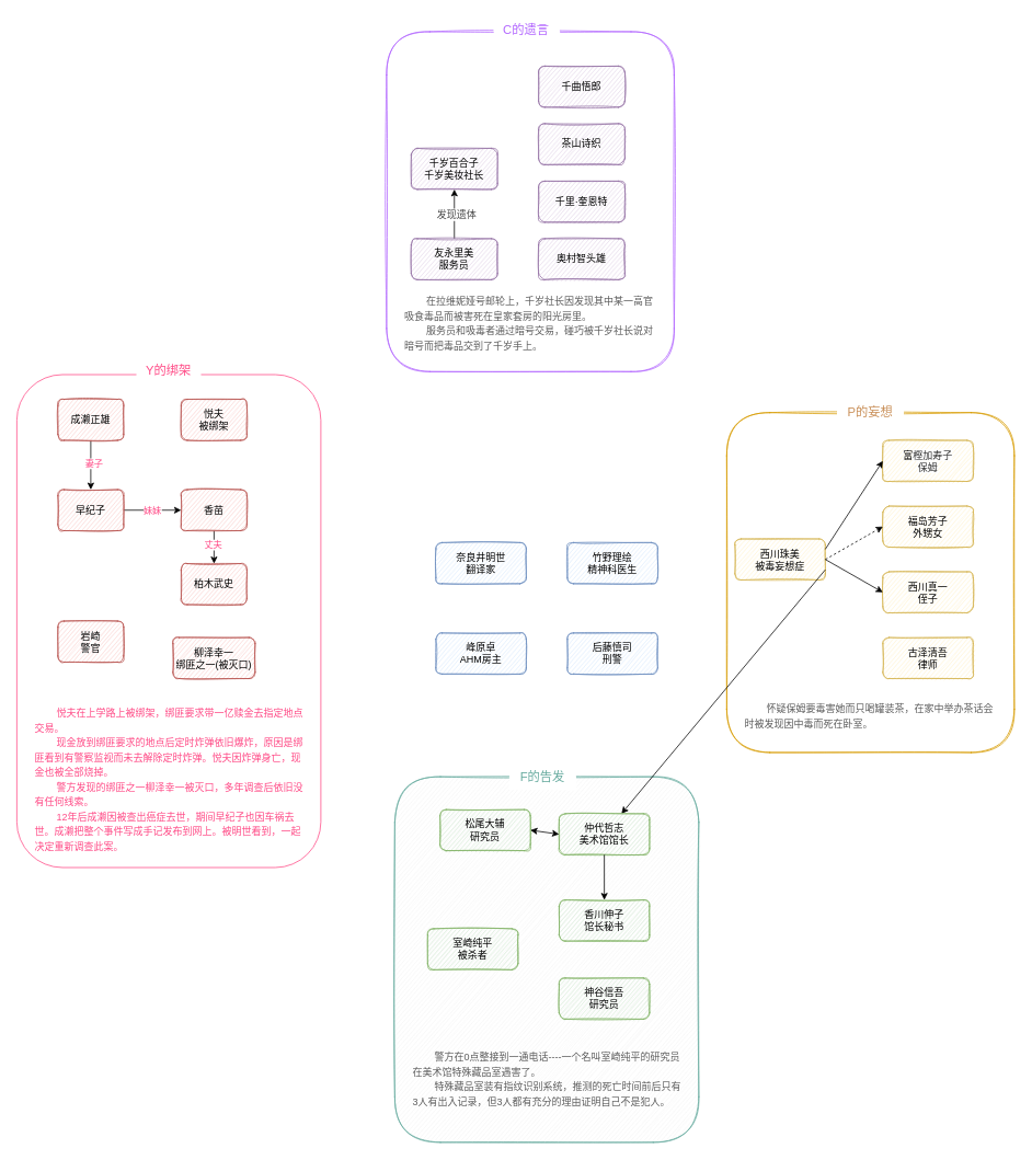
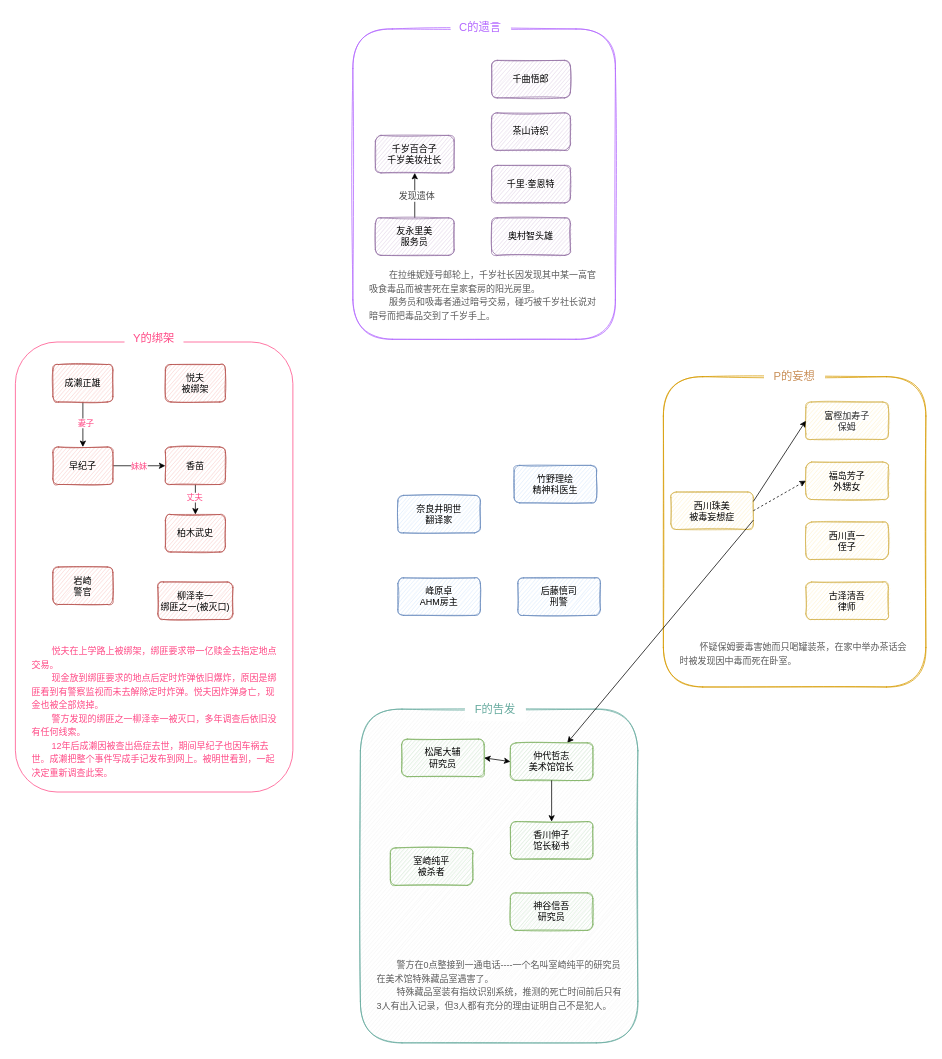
  <mxCell id="0" />
  <mxCell id="1" parent="0" />
  <mxCell id="2" value="" style="rounded=1;whiteSpace=wrap;html=1;shadow=0;glass=0;sketch=1;fontFamily=Helvetica;fontSize=12;strokeColor=#B266FF;fillColor=none;" parent="1" vertex="1"><mxGeometry x="470" y="38.13" width="350" height="413.75" as="geometry" /></mxCell>
  <mxCell id="3" value="" style="rounded=1;whiteSpace=wrap;html=1;shadow=0;glass=0;sketch=1;fontFamily=Helvetica;fontSize=12;fillColor=#f5f5f5;strokeColor=#67AB9F;fontColor=#333333;" parent="1" vertex="1"><mxGeometry x="480" y="945" width="370" height="445" as="geometry" /></mxCell>
  <mxCell id="4" value="" style="rounded=1;whiteSpace=wrap;html=1;shadow=0;glass=0;sketch=1;fontFamily=Helvetica;fontSize=12;strokeColor=#d79b00;fillColor=none;" parent="1" vertex="1"><mxGeometry x="884" y="501.75" width="350" height="413.75" as="geometry" /></mxCell>
  <mxCell id="5" value="后藤慎司&lt;br&gt;刑警" style="rounded=1;whiteSpace=wrap;html=1;fillColor=#dae8fc;strokeColor=#6c8ebf;shadow=0;sketch=1;glass=0;" parent="1" vertex="1"><mxGeometry x="690" y="770" width="110" height="50" as="geometry" /></mxCell>
- <mxCell id="6" value="竹野理绘&lt;br&gt;精神科医生" style="rounded=1;whiteSpace=wrap;html=1;fillColor=#dae8fc;strokeColor=#6c8ebf;shadow=0;sketch=1;glass=0;" parent="1" vertex="1"><mxGeometry x="690" y="660" width="110" height="50" as="geometry" /></mxCell>
+ <mxCell id="6" value="竹野理绘&lt;br&gt;精神科医生" style="rounded=1;whiteSpace=wrap;html=1;fillColor=#dae8fc;strokeColor=#6c8ebf;shadow=0;sketch=1;glass=0;" parent="1" vertex="1"><mxGeometry x="685" y="620" width="110" height="50" as="geometry" /></mxCell>
  <mxCell id="7" value="奈良井明世&lt;br&gt;翻译家" style="rounded=1;whiteSpace=wrap;html=1;fillColor=#dae8fc;strokeColor=#6c8ebf;shadow=0;sketch=1;glass=0;" parent="1" vertex="1"><mxGeometry x="530" y="660" width="110" height="50" as="geometry" /></mxCell>
  <mxCell id="8" value="峰原卓&lt;br&gt;AHM房主" style="rounded=1;whiteSpace=wrap;html=1;fillColor=#dae8fc;strokeColor=#6c8ebf;shadow=0;sketch=1;glass=0;" parent="1" vertex="1"><mxGeometry x="530" y="770" width="110" height="50" as="geometry" /></mxCell>
  <mxCell id="9" value="富&lt;span style=&quot;color: rgb(51 , 51 , 51) ; font-family: &amp;#34;pingfang sc&amp;#34; , &amp;#34;lantinghei sc&amp;#34; , &amp;#34;microsoft yahei&amp;#34; , &amp;#34;arial&amp;#34; , , sans-serif , &amp;#34;tahoma&amp;#34; ; background-color: rgb(255 , 255 , 255)&quot;&gt;&lt;font style=&quot;font-size: 12px&quot;&gt;樫加寿子&lt;br&gt;保姆&lt;br&gt;&lt;/font&gt;&lt;/span&gt;" style="rounded=1;whiteSpace=wrap;html=1;fillColor=#fff2cc;strokeColor=#d6b656;shadow=0;sketch=1;glass=0;" parent="1" vertex="1"><mxGeometry x="1074" y="535.5" width="110" height="50" as="geometry" /></mxCell>
  <mxCell id="10" value="西川珠美&lt;br&gt;被毒妄想症" style="rounded=1;whiteSpace=wrap;html=1;fillColor=#fff2cc;strokeColor=#d6b656;shadow=0;sketch=1;glass=0;" parent="1" vertex="1"><mxGeometry x="894" y="655.5" width="110" height="50" as="geometry" /></mxCell>
  <mxCell id="11" value="古泽清吾&lt;br&gt;律师" style="rounded=1;whiteSpace=wrap;html=1;fillColor=#fff2cc;strokeColor=#d6b656;shadow=0;sketch=1;glass=0;" parent="1" vertex="1"><mxGeometry x="1074" y="775.5" width="110" height="50" as="geometry" /></mxCell>
  <mxCell id="12" value="福岛芳子&lt;br&gt;外甥女" style="rounded=1;whiteSpace=wrap;html=1;fillColor=#fff2cc;strokeColor=#d6b656;shadow=0;sketch=1;glass=0;" parent="1" vertex="1"><mxGeometry x="1074" y="615.5" width="110" height="50" as="geometry" /></mxCell>
  <mxCell id="13" value="西川真一&lt;br&gt;侄子" style="rounded=1;whiteSpace=wrap;html=1;fillColor=#fff2cc;strokeColor=#d6b656;shadow=0;sketch=1;glass=0;" parent="1" vertex="1"><mxGeometry x="1074" y="695.5" width="110" height="50" as="geometry" /></mxCell>
  <mxCell id="14" value="" style="endArrow=classic;html=1;rounded=0;fontFamily=Helvetica;fontSize=12;fontColor=default;exitX=1;exitY=0.25;exitDx=0;exitDy=0;entryX=0;entryY=0.5;entryDx=0;entryDy=0;" parent="1" source="10" target="9" edge="1"><mxGeometry width="50" height="50" relative="1" as="geometry"><mxPoint x="794" y="805.5" as="sourcePoint" /><mxPoint x="844" y="755.5" as="targetPoint" /></mxGeometry></mxCell>
  <mxCell id="15" value="" style="endArrow=classic;html=1;rounded=0;fontFamily=Helvetica;fontSize=12;fontColor=default;exitX=1;exitY=0.5;exitDx=0;exitDy=0;entryX=0;entryY=0.5;entryDx=0;entryDy=0;dashed=1;" parent="1" source="10" target="12" edge="1"><mxGeometry width="50" height="50" relative="1" as="geometry"><mxPoint x="1014" y="678" as="sourcePoint" /><mxPoint x="1084" y="570.5" as="targetPoint" /></mxGeometry></mxCell>
- <mxCell id="16" value="" style="endArrow=classic;html=1;rounded=0;fontFamily=Helvetica;fontSize=12;fontColor=default;exitX=1;exitY=0.5;exitDx=0;exitDy=0;entryX=0;entryY=0.5;entryDx=0;entryDy=0;" parent="1" source="10" target="13" edge="1"><mxGeometry width="50" height="50" relative="1" as="geometry"><mxPoint x="1014" y="690.5" as="sourcePoint" /><mxPoint x="1084" y="650.5" as="targetPoint" /></mxGeometry></mxCell>
  <mxCell id="17" value="" style="endArrow=classic;html=1;rounded=0;fontFamily=Helvetica;fontSize=12;fontColor=default;exitX=1;exitY=0.75;exitDx=0;exitDy=0;" parent="1" source="10" target="20" edge="1"><mxGeometry width="50" height="50" relative="1" as="geometry"><mxPoint x="1024" y="700.5" as="sourcePoint" /><mxPoint x="1094" y="660.5" as="targetPoint" /></mxGeometry></mxCell>
  <mxCell id="18" value="P的妄想" style="text;html=1;align=center;verticalAlign=middle;whiteSpace=wrap;rounded=0;shadow=0;glass=0;sketch=1;fontFamily=Helvetica;fontSize=15;fillColor=default;fontColor=#C98F58;" parent="1" vertex="1"><mxGeometry x="1019" y="485.5" width="80" height="30" as="geometry" /></mxCell>
  <mxCell id="19" value="&lt;font color=&quot;#5c5c5c&quot; style=&quot;font-size: 12px&quot;&gt;&amp;nbsp; &amp;nbsp; &amp;nbsp; &amp;nbsp; 怀疑保姆要毒害她而只喝罐装茶，在家中举办茶话会时被发现因中毒而死在卧室。&lt;/font&gt;" style="text;html=1;strokeColor=none;fillColor=none;align=left;verticalAlign=top;whiteSpace=wrap;rounded=0;shadow=0;glass=0;sketch=1;fontFamily=Helvetica;fontSize=15;fontColor=#C98F58;" parent="1" vertex="1"><mxGeometry x="904" y="845.5" width="310" height="60" as="geometry" /></mxCell>
  <mxCell id="20" value="仲代哲志&lt;br&gt;美术馆馆长" style="rounded=1;whiteSpace=wrap;html=1;fillColor=#d5e8d4;strokeColor=#82b366;shadow=0;sketch=1;glass=0;" parent="1" vertex="1"><mxGeometry x="680" y="990" width="110" height="50" as="geometry" /></mxCell>
  <mxCell id="21" value="松尾大辅&lt;br&gt;研究员" style="rounded=1;whiteSpace=wrap;html=1;fillColor=#d5e8d4;strokeColor=#82b366;shadow=0;sketch=1;glass=0;" parent="1" vertex="1"><mxGeometry x="535" y="985" width="110" height="50" as="geometry" /></mxCell>
  <mxCell id="22" value="神谷信吾&lt;br&gt;研究员" style="rounded=1;whiteSpace=wrap;html=1;fillColor=#d5e8d4;strokeColor=#82b366;shadow=0;sketch=1;glass=0;" parent="1" vertex="1"><mxGeometry x="680" y="1190" width="110" height="50" as="geometry" /></mxCell>
  <mxCell id="23" value="室崎纯平&lt;br&gt;被杀者" style="rounded=1;whiteSpace=wrap;html=1;fillColor=#d5e8d4;strokeColor=#82b366;shadow=0;sketch=1;glass=0;" parent="1" vertex="1"><mxGeometry x="520" y="1130" width="110" height="50" as="geometry" /></mxCell>
  <mxCell id="24" value="香川伸子&lt;br&gt;馆长秘书" style="rounded=1;whiteSpace=wrap;html=1;fillColor=#d5e8d4;strokeColor=#82b366;shadow=0;sketch=1;glass=0;" parent="1" vertex="1"><mxGeometry x="680" y="1095" width="110" height="50" as="geometry" /></mxCell>
  <mxCell id="25" value="&lt;font color=&quot;#5c5c5c&quot; style=&quot;font-size: 12px&quot;&gt;&amp;nbsp; &amp;nbsp; &amp;nbsp; &amp;nbsp; 警方在0点整接到一通电话----一个名叫室崎纯平的研究员在美术馆特殊藏品室遇害了。&lt;br&gt;&amp;nbsp; &amp;nbsp; &amp;nbsp; &amp;nbsp; 特殊藏品室装有指纹识别系统，推测的死亡时间前后只有3人有出入记录，但3人都有充分的理由证明自己不是犯人。&lt;br&gt;&lt;/font&gt;" style="text;html=1;strokeColor=none;fillColor=none;align=left;verticalAlign=top;whiteSpace=wrap;rounded=0;shadow=0;glass=0;sketch=1;fontFamily=Helvetica;fontSize=15;fontColor=#C98F58;" parent="1" vertex="1"><mxGeometry x="500" y="1270" width="330" height="95" as="geometry" /></mxCell>
  <mxCell id="26" value="F的告发" style="text;html=1;align=center;verticalAlign=middle;whiteSpace=wrap;rounded=0;shadow=0;glass=0;sketch=1;fontFamily=Helvetica;fontSize=15;fillColor=default;fontColor=#67AB9F;" parent="1" vertex="1"><mxGeometry x="620" y="930" width="80" height="30" as="geometry" /></mxCell>
  <mxCell id="27" value="" style="endArrow=classic;html=1;rounded=0;fontFamily=Helvetica;fontSize=12;fontColor=#67AB9F;exitX=1;exitY=0.5;exitDx=0;exitDy=0;entryX=0;entryY=0.5;entryDx=0;entryDy=0;startArrow=classic;startFill=1;" parent="1" source="21" target="20" edge="1"><mxGeometry width="50" height="50" relative="1" as="geometry"><mxPoint y="1190" as="sourcePoint" x="730" /><mxPoint x="780" y="1140" as="targetPoint" /></mxGeometry></mxCell>
  <mxCell id="28" value="" style="endArrow=classic;html=1;rounded=0;fontFamily=Helvetica;fontSize=12;fontColor=#67AB9F;exitX=0.5;exitY=1;exitDx=0;exitDy=0;" parent="1" source="20" target="24" edge="1"><mxGeometry width="50" height="50" relative="1" as="geometry"><mxPoint y="1190" as="sourcePoint" x="730" /><mxPoint x="780" y="1140" as="targetPoint" /></mxGeometry></mxCell>
  <mxCell id="29" value="千岁百合子&lt;br&gt;千岁美妆社长" style="rounded=1;whiteSpace=wrap;html=1;shadow=0;glass=0;sketch=1;fontFamily=Helvetica;fontSize=12;strokeColor=#9673a6;fillColor=#e1d5e7;" parent="1" vertex="1"><mxGeometry x="500" y="180" width="105" height="50" as="geometry" /></mxCell>
  <mxCell id="30" value="奥村智头雄" style="rounded=1;whiteSpace=wrap;html=1;shadow=0;glass=0;sketch=1;fontFamily=Helvetica;fontSize=12;strokeColor=#9673a6;fillColor=#e1d5e7;" parent="1" vertex="1"><mxGeometry x="655" y="290" width="105" height="50" as="geometry" /></mxCell>
  <mxCell id="31" value="茶山诗织" style="rounded=1;whiteSpace=wrap;html=1;shadow=0;glass=0;sketch=1;fontFamily=Helvetica;fontSize=12;strokeColor=#9673a6;fillColor=#e1d5e7;" parent="1" vertex="1"><mxGeometry x="655" y="150" width="105" height="50" as="geometry" /></mxCell>
  <mxCell id="32" value="千里·奎恩特" style="rounded=1;whiteSpace=wrap;html=1;shadow=0;glass=0;sketch=1;fontFamily=Helvetica;fontSize=12;strokeColor=#9673a6;fillColor=#e1d5e7;" parent="1" vertex="1"><mxGeometry x="655" y="220" width="105" height="50" as="geometry" /></mxCell>
  <mxCell id="33" value="千曲悟郎" style="rounded=1;whiteSpace=wrap;html=1;shadow=0;glass=0;sketch=1;fontFamily=Helvetica;fontSize=12;strokeColor=#9673a6;fillColor=#e1d5e7;" parent="1" vertex="1"><mxGeometry x="655" y="80" width="105" height="50" as="geometry" /></mxCell>
  <mxCell id="34" style="edgeStyle=orthogonalEdgeStyle;rounded=0;orthogonalLoop=1;jettySize=auto;html=1;entryX=0.5;entryY=1;entryDx=0;entryDy=0;fontFamily=Helvetica;fontSize=12;fontColor=#67AB9F;startArrow=none;startFill=0;" parent="1" source="36" target="29" edge="1"><mxGeometry relative="1" as="geometry" /></mxCell>
  <mxCell id="35" value="&lt;font color=&quot;#474747&quot;&gt;发现遗体&lt;/font&gt;" style="edgeLabel;html=1;align=center;verticalAlign=middle;resizable=0;points=[];fontSize=12;fontFamily=Helvetica;fontColor=#67AB9F;" parent="34" vertex="1" connectable="0"><mxGeometry y="-1" relative="1" as="geometry"><mxPoint x="1" as="offset" /></mxGeometry></mxCell>
  <mxCell id="36" value="友永里美&lt;br&gt;服务员" style="rounded=1;whiteSpace=wrap;html=1;shadow=0;glass=0;sketch=1;fontFamily=Helvetica;fontSize=12;strokeColor=#9673a6;fillColor=#e1d5e7;" parent="1" vertex="1"><mxGeometry x="500" y="290" width="105" height="50" as="geometry" /></mxCell>
  <mxCell id="37" value="&lt;font color=&quot;#5c5c5c&quot; style=&quot;font-size: 12px&quot;&gt;&amp;nbsp; &amp;nbsp; &amp;nbsp; &amp;nbsp; 在拉维妮娅号邮轮上，千岁社长因发现其中某一高官吸食毒品而被害死在皇家套房的阳光房里。&lt;br&gt;&amp;nbsp; &amp;nbsp; &amp;nbsp; &amp;nbsp; 服务员和吸毒者通过暗号交易，碰巧被千岁社长说对暗号而把毒品交到了千岁手上。&lt;br&gt;&lt;/font&gt;" style="text;html=1;strokeColor=none;fillColor=none;align=left;verticalAlign=top;whiteSpace=wrap;rounded=0;shadow=0;glass=0;sketch=1;fontFamily=Helvetica;fontSize=15;fontColor=#C98F58;" parent="1" vertex="1"><mxGeometry x="490" y="350" width="310" height="80" as="geometry" /></mxCell>
  <mxCell id="38" value="C的遗言" style="text;html=1;align=center;verticalAlign=middle;whiteSpace=wrap;rounded=0;shadow=0;glass=0;sketch=1;fontFamily=Helvetica;fontSize=15;fillColor=default;fontColor=#B266FF;" parent="1" vertex="1"><mxGeometry x="600" y="20" width="80" height="30" as="geometry" /></mxCell>
  <mxCell id="39" value="" style="rounded=1;whiteSpace=wrap;html=1;fillColor=none;strokeColor=#FF4A86;" vertex="1" parent="1"><mxGeometry x="20" y="455.5" width="370" height="600" as="geometry" /></mxCell>
  <mxCell id="40" value="Y的绑架" style="text;html=1;align=center;verticalAlign=middle;whiteSpace=wrap;rounded=0;shadow=0;glass=0;sketch=1;fontFamily=Helvetica;fontSize=15;fillColor=default;fontColor=#FF4A86;" vertex="1" parent="1"><mxGeometry x="165" y="434.5" width="80" height="30" as="geometry" /></mxCell>
  <mxCell id="41" style="edgeStyle=orthogonalEdgeStyle;rounded=0;orthogonalLoop=1;jettySize=auto;html=1;entryX=0.5;entryY=0;entryDx=0;entryDy=0;fontColor=#FF4A86;" edge="1" parent="1" source="43" target="45"><mxGeometry relative="1" as="geometry" /></mxCell>
  <mxCell id="42" value="妻子" style="edgeLabel;html=1;align=center;verticalAlign=middle;resizable=0;points=[];fontColor=#FF4A86;" vertex="1" connectable="0" parent="41"><mxGeometry x="-0.078" y="3" relative="1" as="geometry"><mxPoint as="offset" /></mxGeometry></mxCell>
  <mxCell id="43" value="成濑正雄" style="rounded=1;whiteSpace=wrap;html=1;strokeColor=#b85450;fillColor=#f8cecc;sketch=1;" vertex="1" parent="1"><mxGeometry x="70" y="485.5" width="80" height="50" as="geometry" /></mxCell>
  <mxCell id="44" value="妹妹" style="edgeStyle=orthogonalEdgeStyle;rounded=0;orthogonalLoop=1;jettySize=auto;html=1;entryX=0;entryY=0.5;entryDx=0;entryDy=0;fontColor=#FF4A86;" edge="1" parent="1" source="45" target="50"><mxGeometry relative="1" as="geometry" /></mxCell>
  <mxCell id="45" value="早纪子" style="rounded=1;whiteSpace=wrap;html=1;strokeColor=#b85450;fillColor=#f8cecc;sketch=1;" vertex="1" parent="1"><mxGeometry x="70" y="595.5" width="80" height="50" as="geometry" /></mxCell>
  <mxCell id="46" value="悦夫&lt;br&gt;被绑架" style="rounded=1;whiteSpace=wrap;html=1;strokeColor=#b85450;fillColor=#f8cecc;sketch=1;" vertex="1" parent="1"><mxGeometry x="220" y="485.5" width="80" height="50" as="geometry" /></mxCell>
  <mxCell id="47" value="岩崎&lt;br&gt;警官" style="rounded=1;whiteSpace=wrap;html=1;strokeColor=#b85450;fillColor=#f8cecc;sketch=1;" vertex="1" parent="1"><mxGeometry x="70" y="755.5" width="80" height="50" as="geometry" /></mxCell>
  <mxCell id="48" value="" style="edgeStyle=orthogonalEdgeStyle;rounded=0;orthogonalLoop=1;jettySize=auto;html=1;fontColor=#FF4A86;" edge="1" parent="1" source="50" target="51"><mxGeometry relative="1" as="geometry" /></mxCell>
  <mxCell id="49" value="丈夫" style="edgeLabel;html=1;align=center;verticalAlign=middle;resizable=0;points=[];fontColor=#FF4A86;" vertex="1" connectable="0" parent="48"><mxGeometry x="-0.172" y="-2" relative="1" as="geometry"><mxPoint as="offset" /></mxGeometry></mxCell>
  <mxCell id="50" value="香苗" style="rounded=1;whiteSpace=wrap;html=1;strokeColor=#b85450;fillColor=#f8cecc;sketch=1;" vertex="1" parent="1"><mxGeometry x="220" y="595.5" width="80" height="50" as="geometry" /></mxCell>
  <mxCell id="51" value="柏木武史" style="rounded=1;whiteSpace=wrap;html=1;strokeColor=#b85450;fillColor=#f8cecc;sketch=1;" vertex="1" parent="1"><mxGeometry x="220" y="685.5" width="80" height="50" as="geometry" /></mxCell>
  <mxCell id="52" value="柳泽幸一&lt;br&gt;绑匪之一(被灭口)" style="rounded=1;whiteSpace=wrap;html=1;strokeColor=#b85450;fillColor=#f8cecc;sketch=1;" vertex="1" parent="1"><mxGeometry x="210" y="775.5" width="100" height="50" as="geometry" /></mxCell>
  <mxCell id="53" value="&lt;font style=&quot;font-size: 12px&quot;&gt;&amp;nbsp; &amp;nbsp; &amp;nbsp; &amp;nbsp; 悦夫在上学路上被绑架，绑匪要求带一亿赎金去指定地点交易。&lt;br&gt;&amp;nbsp; &amp;nbsp; &amp;nbsp; &amp;nbsp; 现金放到绑匪要求的地点后定时炸弹依旧爆炸，原因是绑匪看到有警察监视而未去解除定时炸弹。悦夫因炸弹身亡，现金也被全部烧掉。&lt;br&gt;&amp;nbsp; &amp;nbsp; &amp;nbsp; &amp;nbsp; 警方发现的绑匪之一柳泽幸一被灭口，多年调查后依旧没有任何线索。&lt;br&gt;&amp;nbsp; &amp;nbsp; &amp;nbsp; &amp;nbsp; 12年后成濑因被查出癌症去世，期间早纪子也因车祸去世。成濑把整个事件写成手记发布到网上。被明世看到，一起决定重新调查此案。&lt;br&gt;&lt;/font&gt;" style="text;html=1;strokeColor=none;fillColor=none;align=left;verticalAlign=top;whiteSpace=wrap;rounded=0;shadow=0;glass=0;sketch=1;fontFamily=Helvetica;fontSize=15;fontColor=#FF4A86;" vertex="1" parent="1"><mxGeometry x="40" y="850.5" width="330" height="155" as="geometry" /></mxCell>
